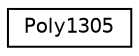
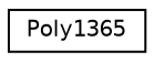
  digraph {
    rankdir=LR
-   n1 [color=black fillcolor=white fontname=Helvetica fontsize=10 height=0.2 label=Poly1305 shape=record style=filled width=0.4]
+   n1 [color=black fillcolor=white fontname=Helvetica fontsize=10 height=0.2 label=Poly1365 shape=record style=filled width=0.4]
  }
